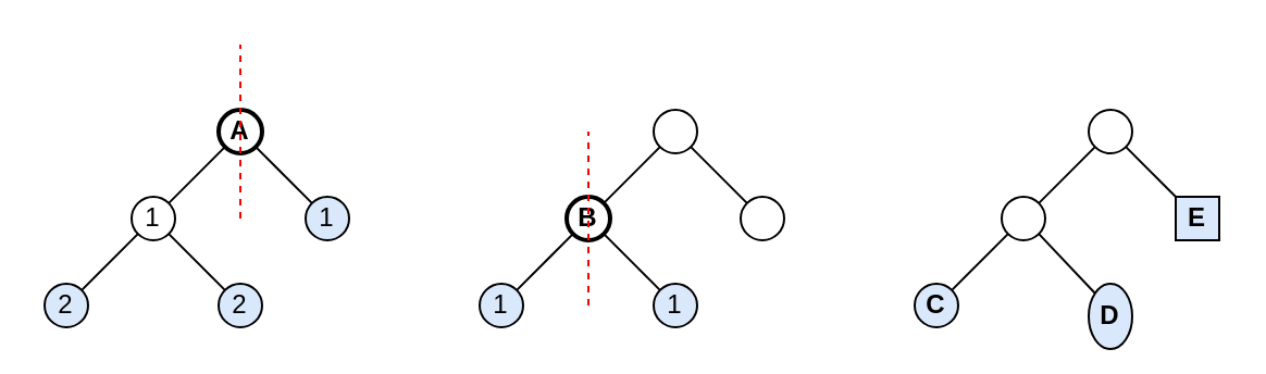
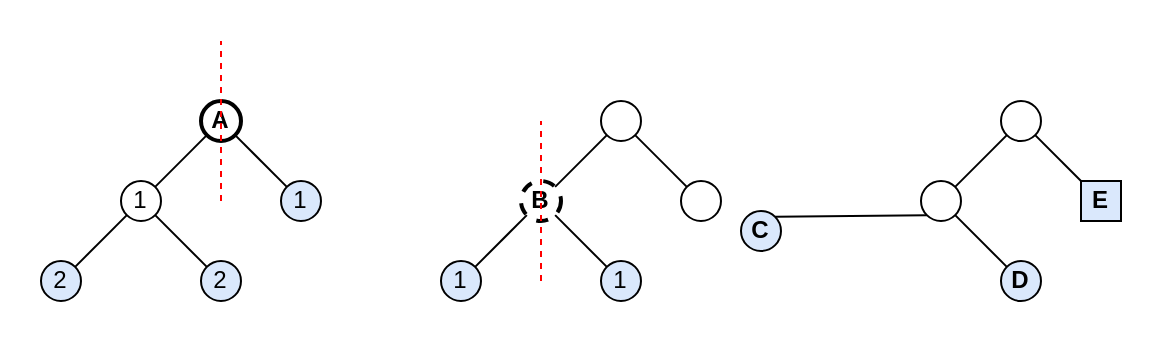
  <mxCell id="0" />
  <mxCell id="1" parent="0" />
  <mxCell id="2" value="A" style="ellipse;whiteSpace=wrap;html=1;aspect=fixed;strokeWidth=2;fontStyle=1" vertex="1" parent="1"><mxGeometry x="100" y="50" width="20" height="20" as="geometry" /></mxCell>
  <mxCell id="3" value="2" style="ellipse;whiteSpace=wrap;html=1;aspect=fixed;fillColor=#dae8fc;strokeColor=#000000;" vertex="1" parent="1"><mxGeometry x="100" y="130" width="20" height="20" as="geometry" /></mxCell>
  <mxCell id="4" value="1" style="ellipse;whiteSpace=wrap;html=1;aspect=fixed;fillColor=#dae8fc;strokeColor=#000000;" vertex="1" parent="1"><mxGeometry x="140" y="90" width="20" height="20" as="geometry" /></mxCell>
  <mxCell id="5" value="2" style="ellipse;whiteSpace=wrap;html=1;aspect=fixed;fillColor=#dae8fc;strokeColor=#000000;" vertex="1" parent="1"><mxGeometry x="20" y="130" width="20" height="20" as="geometry" /></mxCell>
  <mxCell id="6" value="1" style="ellipse;whiteSpace=wrap;html=1;aspect=fixed;" vertex="1" parent="1"><mxGeometry x="60" y="90" width="20" height="20" as="geometry" /></mxCell>
  <mxCell id="7" value="" style="endArrow=none;html=1;entryX=0;entryY=1;entryDx=0;entryDy=0;exitX=1;exitY=0;exitDx=0;exitDy=0;" edge="1" parent="1" source="5" target="6"><mxGeometry width="50" height="50" relative="1" as="geometry"><mxPoint x="30" y="140" as="sourcePoint" /><mxPoint x="74" y="224" as="targetPoint" /></mxGeometry></mxCell>
  <mxCell id="8" value="" style="endArrow=none;html=1;entryX=1;entryY=1;entryDx=0;entryDy=0;exitX=0;exitY=0;exitDx=0;exitDy=0;" edge="1" parent="1" source="3" target="6"><mxGeometry width="50" height="50" relative="1" as="geometry"><mxPoint x="110" y="280" as="sourcePoint" /><mxPoint x="84" y="234" as="targetPoint" /></mxGeometry></mxCell>
  <mxCell id="9" value="" style="endArrow=none;html=1;entryX=0;entryY=1;entryDx=0;entryDy=0;exitX=1;exitY=0;exitDx=0;exitDy=0;" edge="1" parent="1" source="6" target="2"><mxGeometry width="50" height="50" relative="1" as="geometry"><mxPoint x="110" y="100" as="sourcePoint" /><mxPoint x="86" y="144" as="targetPoint" /></mxGeometry></mxCell>
  <mxCell id="10" value="" style="endArrow=none;html=1;entryX=1;entryY=1;entryDx=0;entryDy=0;exitX=0;exitY=0;exitDx=0;exitDy=0;" edge="1" parent="1" source="4" target="2"><mxGeometry width="50" height="50" relative="1" as="geometry"><mxPoint x="170" y="100" as="sourcePoint" /><mxPoint x="126" y="64" as="targetPoint" /></mxGeometry></mxCell>
  <mxCell id="11" value="" style="ellipse;whiteSpace=wrap;html=1;aspect=fixed;" vertex="1" parent="1"><mxGeometry x="300" y="50" width="20" height="20" as="geometry" /></mxCell>
  <mxCell id="12" value="1" style="ellipse;whiteSpace=wrap;html=1;aspect=fixed;fillColor=#dae8fc;strokeColor=#000000;" vertex="1" parent="1"><mxGeometry x="300" y="130" width="20" height="20" as="geometry" /></mxCell>
  <mxCell id="13" value="" style="ellipse;whiteSpace=wrap;html=1;aspect=fixed;" vertex="1" parent="1"><mxGeometry x="340" y="90" width="20" height="20" as="geometry" /></mxCell>
  <mxCell id="14" value="1" style="ellipse;whiteSpace=wrap;html=1;aspect=fixed;fillColor=#dae8fc;strokeColor=#000000;" vertex="1" parent="1"><mxGeometry x="220" y="130" width="20" height="20" as="geometry" /></mxCell>
- <mxCell id="15" value="B" style="ellipse;whiteSpace=wrap;html=1;aspect=fixed;strokeWidth=2;fontStyle=1" vertex="1" parent="1"><mxGeometry x="260" y="90" width="20" height="20" as="geometry" /></mxCell>
+ <mxCell id="15" value="B" style="ellipse;whiteSpace=wrap;html=1;aspect=fixed;strokeWidth=2;fontStyle=1;dashed=1;" vertex="1" parent="1"><mxGeometry x="260" y="90" width="20" height="20" as="geometry" /></mxCell>
  <mxCell id="16" value="" style="endArrow=none;html=1;entryX=0;entryY=1;entryDx=0;entryDy=0;exitX=1;exitY=0;exitDx=0;exitDy=0;" edge="1" source="14" target="15" parent="1"><mxGeometry width="50" height="50" relative="1" as="geometry"><mxPoint x="230" y="140" as="sourcePoint" /><mxPoint x="274" y="224" as="targetPoint" /></mxGeometry></mxCell>
  <mxCell id="17" value="" style="endArrow=none;html=1;entryX=1;entryY=1;entryDx=0;entryDy=0;exitX=0;exitY=0;exitDx=0;exitDy=0;" edge="1" source="12" target="15" parent="1"><mxGeometry width="50" height="50" relative="1" as="geometry"><mxPoint x="310" y="280" as="sourcePoint" /><mxPoint x="284" y="234" as="targetPoint" /></mxGeometry></mxCell>
  <mxCell id="18" value="" style="endArrow=none;html=1;entryX=0;entryY=1;entryDx=0;entryDy=0;exitX=1;exitY=0;exitDx=0;exitDy=0;" edge="1" source="15" target="11" parent="1"><mxGeometry width="50" height="50" relative="1" as="geometry"><mxPoint x="310" y="100" as="sourcePoint" /><mxPoint x="286" y="144" as="targetPoint" /></mxGeometry></mxCell>
  <mxCell id="19" value="" style="endArrow=none;html=1;entryX=1;entryY=1;entryDx=0;entryDy=0;exitX=0;exitY=0;exitDx=0;exitDy=0;" edge="1" source="13" target="11" parent="1"><mxGeometry width="50" height="50" relative="1" as="geometry"><mxPoint x="370" y="100" as="sourcePoint" /><mxPoint x="326" y="64" as="targetPoint" /></mxGeometry></mxCell>
  <mxCell id="20" value="" style="endArrow=none;dashed=1;html=1;strokeColor=#FF0000;" edge="1" parent="1"><mxGeometry width="50" height="50" relative="1" as="geometry"><mxPoint x="110" y="100" as="sourcePoint" /><mxPoint x="110" y="20" as="targetPoint" /></mxGeometry></mxCell>
  <mxCell id="21" value="" style="endArrow=none;dashed=1;html=1;strokeColor=#FF0000;" edge="1" parent="1"><mxGeometry width="50" height="50" relative="1" as="geometry"><mxPoint x="270" y="140" as="sourcePoint" /><mxPoint x="270" y="60" as="targetPoint" /></mxGeometry></mxCell>
  <mxCell id="22" value="" style="ellipse;whiteSpace=wrap;html=1;aspect=fixed;" vertex="1" parent="1"><mxGeometry x="500" y="50" width="20" height="20" as="geometry" /></mxCell>
- <mxCell id="23" value="D" style="ellipse;whiteSpace=wrap;html=1;aspect=fixed;strokeWidth=1;fillColor=#dae8fc;strokeColor=#000000;fontStyle=1" vertex="1" parent="1"><mxGeometry x="500" y="130" width="20" height="30" as="geometry" /></mxCell>
+ <mxCell id="23" value="D" style="ellipse;whiteSpace=wrap;html=1;aspect=fixed;strokeWidth=1;fillColor=#dae8fc;strokeColor=#000000;fontStyle=1" vertex="1" parent="1"><mxGeometry x="500" y="130" width="20" height="20" as="geometry" /></mxCell>
  <mxCell id="24" value="E" style="whiteSpace=wrap;html=1;aspect=fixed;strokeWidth=1;fillColor=#dae8fc;strokeColor=#000000;fontStyle=1;rounded=0;" vertex="1" parent="1"><mxGeometry x="540" y="90" width="20" height="20" as="geometry" /></mxCell>
- <mxCell id="25" value="C" style="ellipse;whiteSpace=wrap;html=1;aspect=fixed;strokeWidth=1;fillColor=#dae8fc;strokeColor=#000000;fontStyle=1" vertex="1" parent="1"><mxGeometry x="420" y="130" width="20" height="20" as="geometry" /></mxCell>
+ <mxCell id="25" value="C" style="ellipse;whiteSpace=wrap;html=1;aspect=fixed;strokeWidth=1;fillColor=#dae8fc;strokeColor=#000000;fontStyle=1" vertex="1" parent="1"><mxGeometry x="370" y="105" width="20" height="20" as="geometry" /></mxCell>
  <mxCell id="26" value="" style="ellipse;whiteSpace=wrap;html=1;aspect=fixed;strokeWidth=1;" vertex="1" parent="1"><mxGeometry x="460" y="90" width="20" height="20" as="geometry" /></mxCell>
  <mxCell id="27" value="" style="endArrow=none;html=1;entryX=0;entryY=1;entryDx=0;entryDy=0;exitX=1;exitY=0;exitDx=0;exitDy=0;" edge="1" source="25" target="26" parent="1"><mxGeometry width="50" height="50" relative="1" as="geometry"><mxPoint x="430" y="140" as="sourcePoint" /><mxPoint x="474" y="224" as="targetPoint" /></mxGeometry></mxCell>
  <mxCell id="28" value="" style="endArrow=none;html=1;entryX=1;entryY=1;entryDx=0;entryDy=0;exitX=0;exitY=0;exitDx=0;exitDy=0;" edge="1" source="23" target="26" parent="1"><mxGeometry width="50" height="50" relative="1" as="geometry"><mxPoint x="510" y="280" as="sourcePoint" /><mxPoint x="484" y="234" as="targetPoint" /></mxGeometry></mxCell>
  <mxCell id="29" value="" style="endArrow=none;html=1;entryX=0;entryY=1;entryDx=0;entryDy=0;exitX=1;exitY=0;exitDx=0;exitDy=0;" edge="1" source="26" target="22" parent="1"><mxGeometry width="50" height="50" relative="1" as="geometry"><mxPoint x="510" y="100" as="sourcePoint" /><mxPoint x="486" y="144" as="targetPoint" /></mxGeometry></mxCell>
  <mxCell id="30" value="" style="endArrow=none;html=1;entryX=1;entryY=1;entryDx=0;entryDy=0;exitX=0;exitY=0;exitDx=0;exitDy=0;" edge="1" source="24" target="22" parent="1"><mxGeometry width="50" height="50" relative="1" as="geometry"><mxPoint x="570" y="100" as="sourcePoint" /><mxPoint x="526" y="64" as="targetPoint" /></mxGeometry></mxCell>
